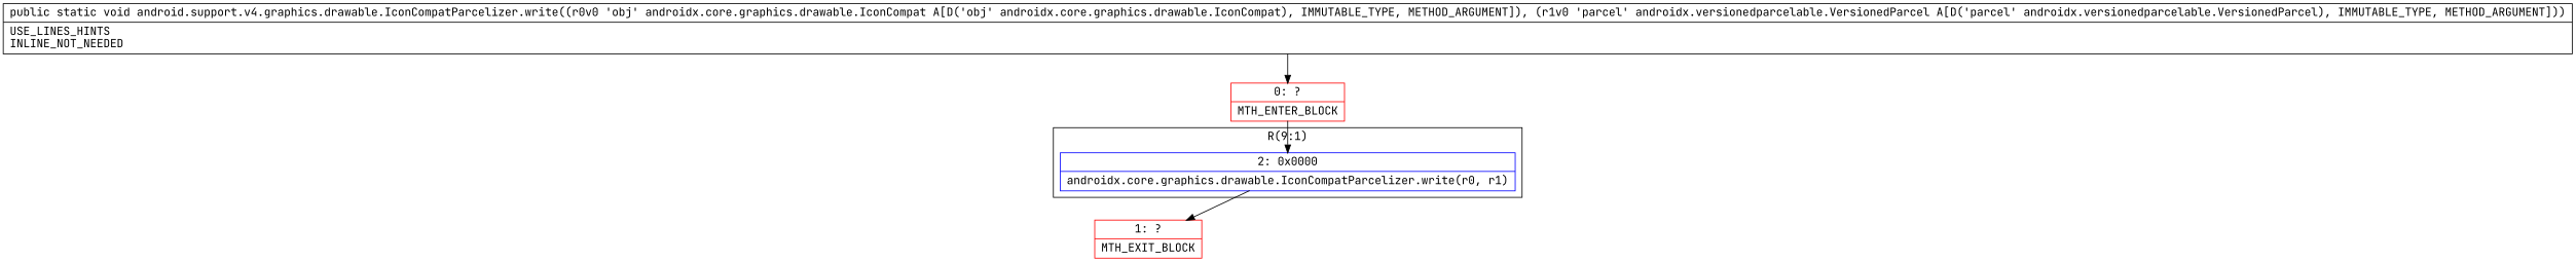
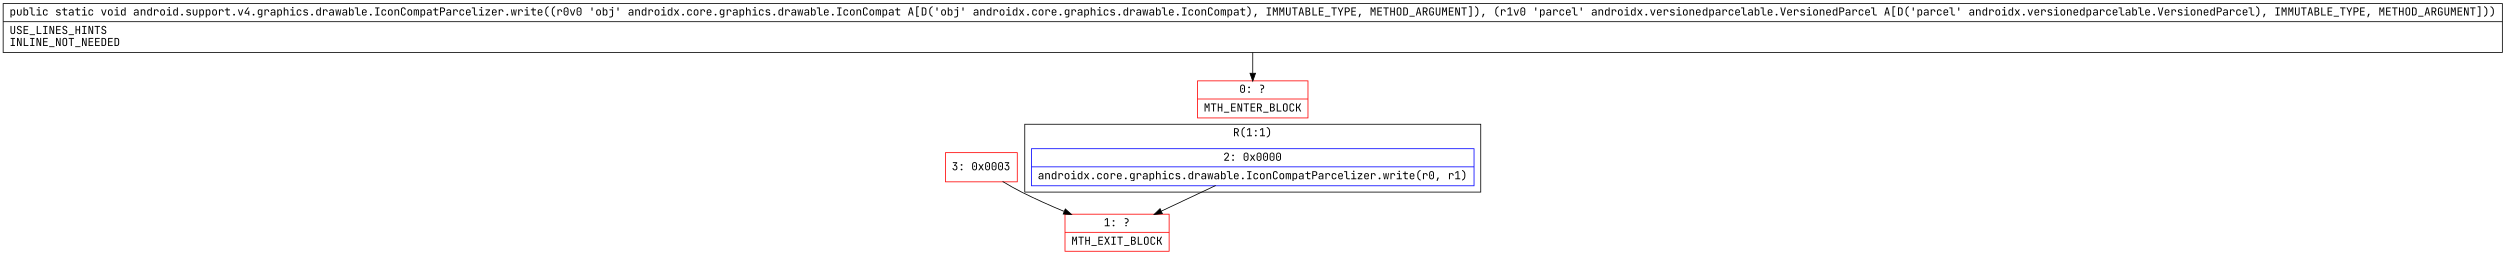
  digraph {
    fontname="JetBrains Mono"
    node [color=red fontname="JetBrains Mono" shape=record]
    edge [fontname="JetBrains Mono"]
    n1 [color=blue label="{2\:\ 0x0000|androidx.core.graphics.drawable.IconCompatParcelizer.write(r0, r1)\l}"]
    n2 [label="{1\:\ ?|MTH_EXIT_BLOCK\l}"]
+   n3 [label="{3\:\ 0x0003}"]
    n4 [label="{0\:\ ?|MTH_ENTER_BLOCK\l}"]
    n5 [label="{public static void android.support.v4.graphics.drawable.IconCompatParcelizer.write((r0v0 'obj' androidx.core.graphics.drawable.IconCompat A[D('obj' androidx.core.graphics.drawable.IconCompat), IMMUTABLE_TYPE, METHOD_ARGUMENT]), (r1v0 'parcel' androidx.versionedparcelable.VersionedParcel A[D('parcel' androidx.versionedparcelable.VersionedParcel), IMMUTABLE_TYPE, METHOD_ARGUMENT]))  | USE_LINES_HINTS\lINLINE_NOT_NEEDED\l}" color=""]
    subgraph cluster_1 {
-     label="R(9:1)"
+     label="R(1:1)"
      n1
    }
    n1 -> n2
-   n4 -> n1
+   n3 -> n2
    n5 -> n4
  }
